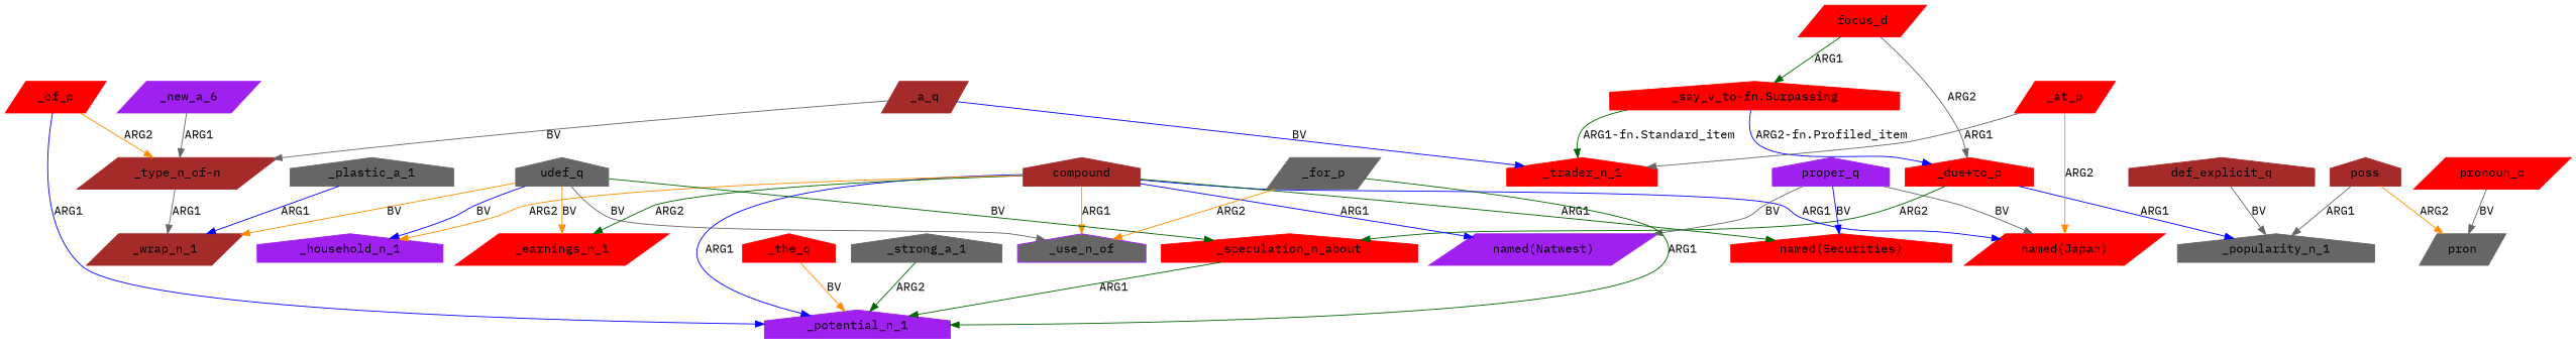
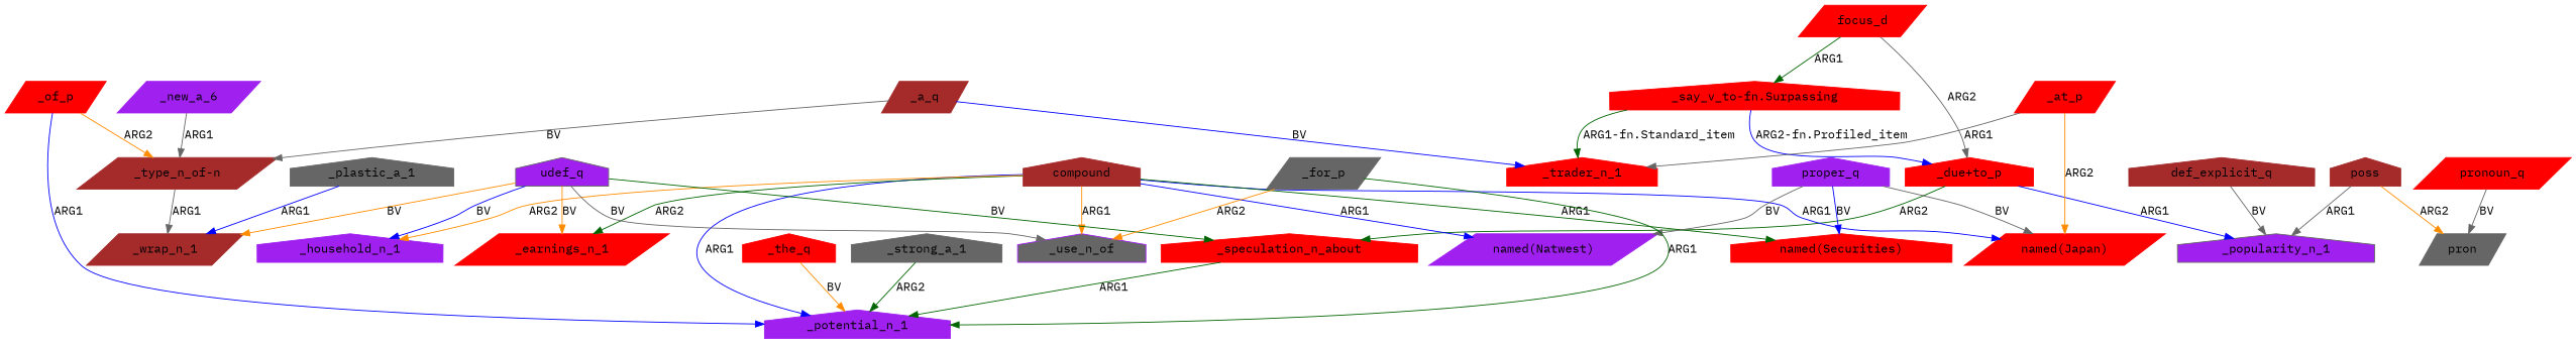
  digraph {
    fontname="IBM Plex Mono"
    node [color=red fontname="IBM Plex Mono" shape=house style=filled]
    edge [color=gray40 fontname="IBM Plex Mono"]
    _of_p [shape=parallelogram]
    "_type_n_of-n" [color=brown shape=parallelogram]
    _potential_n_1 [color=purple]
    _wrap_n_1 [color=brown shape=parallelogram]
    n5 [color=purple label=_new_a_6 shape=parallelogram]
    "_say_v_to-fn.Surpassing"
    _trader_n_1
    "_due+to_p"
-   _popularity_n_1 [color=gray40]
+   _popularity_n_1 [color=gray40 fillcolor=purple]
    _speculation_n_about
    poss [color=brown]
    pron [color=gray40 shape=parallelogram]
    _at_p [shape=parallelogram]
    "named(Japan)" [shape=parallelogram]
    compound [color=brown]
    "named(Natwest)" [color=purple shape=parallelogram]
    "named(Securities)"
    _use_n_of [color=purple fillcolor=gray40]
    _earnings_n_1 [shape=parallelogram]
    _household_n_1 [color=purple]
    proper_q [color=purple]
-   udef_q [color=gray40]
+   udef_q [color=gray40 fillcolor=purple]
    def_explicit_q [color=brown]
    focus_d [shape=parallelogram]
    _plastic_a_1 [color=gray40]
    _for_p [color=gray40 shape=parallelogram]
    pronoun_q [shape=parallelogram]
    _a_q [color=brown shape=parallelogram]
    _the_q
    _strong_a_1 [color=gray40]
    _of_p -> "_type_n_of-n" [color=darkorange label=ARG2]
    _of_p -> _potential_n_1 [color=blue label=ARG1]
    "_type_n_of-n" -> _wrap_n_1 [label=ARG1]
    n5 -> "_type_n_of-n" [label=ARG1]
    "_say_v_to-fn.Surpassing" -> _trader_n_1 [color=darkgreen label="ARG1-fn.Standard_item"]
    "_say_v_to-fn.Surpassing" -> "_due+to_p" [color=blue label="ARG2-fn.Profiled_item"]
    "_due+to_p" -> _popularity_n_1 [color=blue label=ARG1]
    "_due+to_p" -> _speculation_n_about [color=darkgreen label=ARG2]
    _speculation_n_about -> _potential_n_1 [color=darkgreen label=ARG1]
    poss -> _popularity_n_1 [label=ARG1]
    poss -> pron [color=darkorange label=ARG2]
    _at_p -> _trader_n_1 [label=ARG1]
    _at_p -> "named(Japan)" [color=darkorange label=ARG2]
    compound -> _potential_n_1 [color=blue label=ARG1]
    compound -> "named(Japan)" [color=blue label=ARG1]
    compound -> "named(Natwest)" [color=blue label=ARG1]
    compound -> "named(Securities)" [color=darkgreen label=ARG1]
    compound -> _use_n_of [color=darkorange label=ARG1]
    compound -> _earnings_n_1 [color=darkgreen label=ARG2]
    compound -> _household_n_1 [color=darkorange label=ARG2]
    proper_q -> "named(Japan)" [label=BV]
    proper_q -> "named(Natwest)" [label=BV]
    proper_q -> "named(Securities)" [color=blue label=BV]
    udef_q -> _wrap_n_1 [color=darkorange label=BV]
    udef_q -> _speculation_n_about [color=darkgreen label=BV]
    udef_q -> _use_n_of [label=BV]
    udef_q -> _earnings_n_1 [color=darkorange label=BV]
    udef_q -> _household_n_1 [color=blue label=BV]
    def_explicit_q -> _popularity_n_1 [label=BV]
    focus_d -> "_say_v_to-fn.Surpassing" [color=darkgreen label=ARG1]
    focus_d -> "_due+to_p" [label=ARG2]
    _plastic_a_1 -> _wrap_n_1 [color=blue label=ARG1]
    _for_p -> _potential_n_1 [color=darkgreen label=ARG1]
    _for_p -> _use_n_of [color=darkorange label=ARG2]
    pronoun_q -> pron [label=BV]
    _a_q -> "_type_n_of-n" [label=BV]
    _a_q -> _trader_n_1 [color=blue label=BV]
    _the_q -> _potential_n_1 [color=darkorange label=BV]
    _strong_a_1 -> _potential_n_1 [color=darkgreen label=ARG2]
  }
